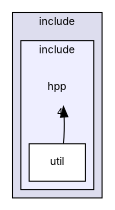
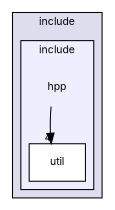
  digraph {
    compound=true
    fontname=Inter
    node [fontname=Inter fontsize=10]
    n1 [label=hpp shape=plaintext]
    n2 [color=black fillcolor=white label=util shape=box style=filled]
    subgraph cluster_1 {
      bgcolor="#ddddee"
      fontsize=10
      label=include
      pencolor=black
      subgraph cluster_2 {
        bgcolor="#eeeeff"
        fontsize=10
        pencolor=black
        n1
        n2
      }
    }
-   n2 -> n1 [headlabel=4 labeldistance=1.5 labelfontname=FreeSans labelfontsize=10 fontname=Inter]
+   n1 -> n2 [headlabel=4 labeldistance=1.5 labelfontname=FreeSans labelfontsize=10 fontname=Inter]
  }
